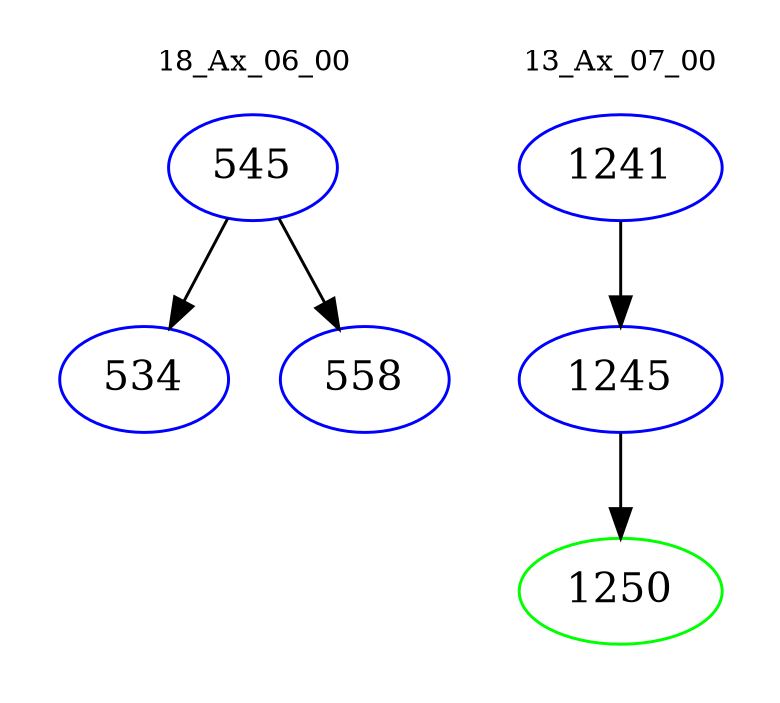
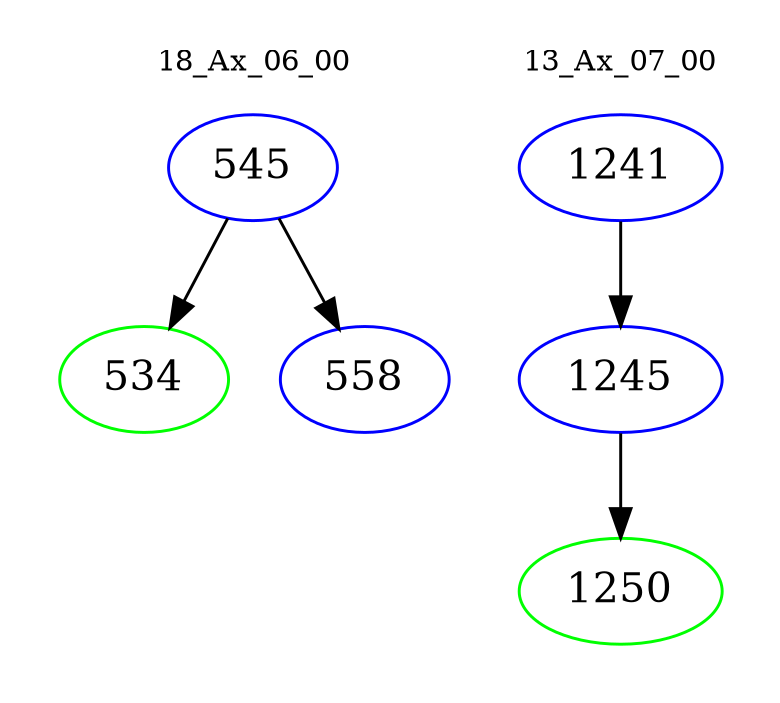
  digraph {
    node [color=blue]
    edge [color=black]
    n1 [label=545]
-   n2 [label=534]
+   n2 [color=green label=534]
    n3 [label=558]
    n4 [label=1245]
    n5 [label=1241]
    n6 [color=green label=1250]
    subgraph cluster_1 {
      color=white
      fontsize=10
      label="18_Ax_06_00"
      n1
      n2
      n3
    }
    subgraph cluster_2 {
      color=white
      fontsize=10
      label="13_Ax_07_00"
      n4
      n5
      n6
    }
    n1 -> n2
    n1 -> n3
    n4 -> n6
    n5 -> n4
  }
